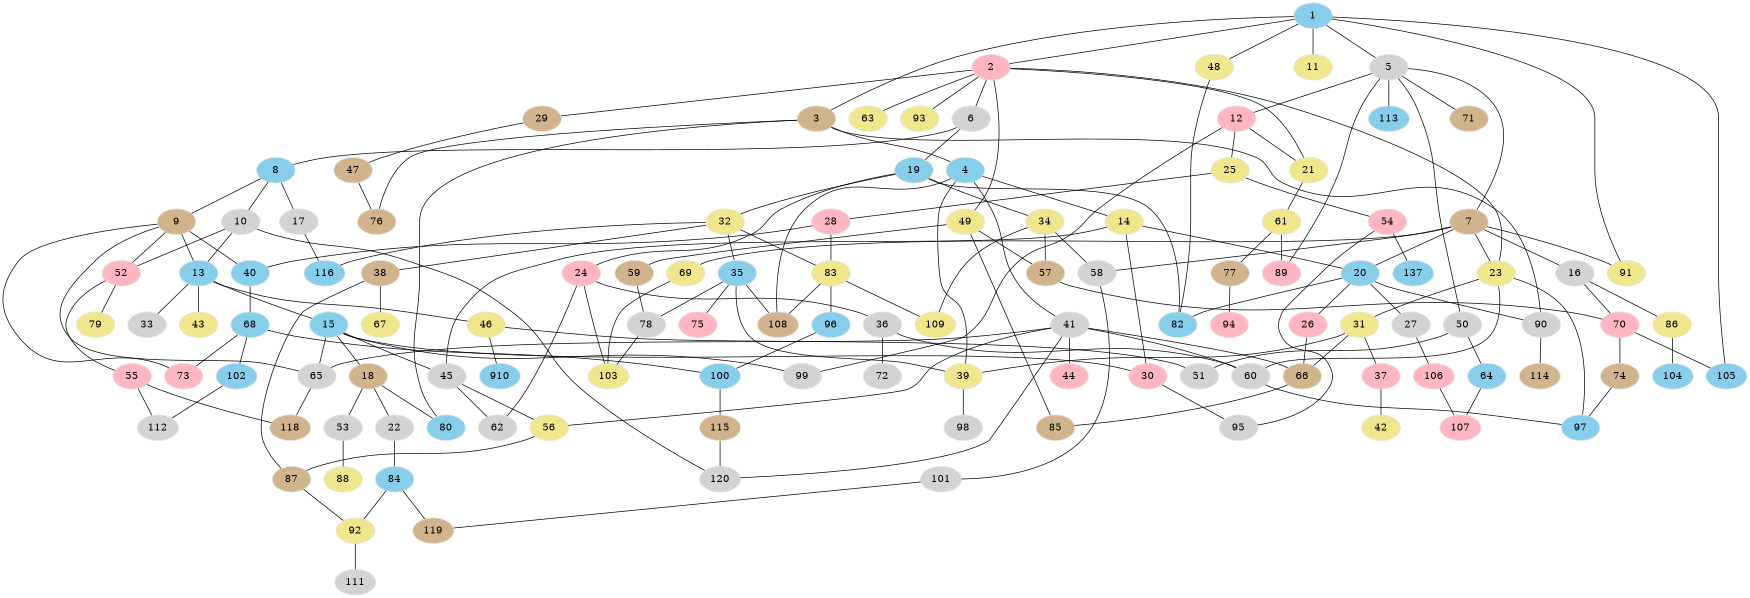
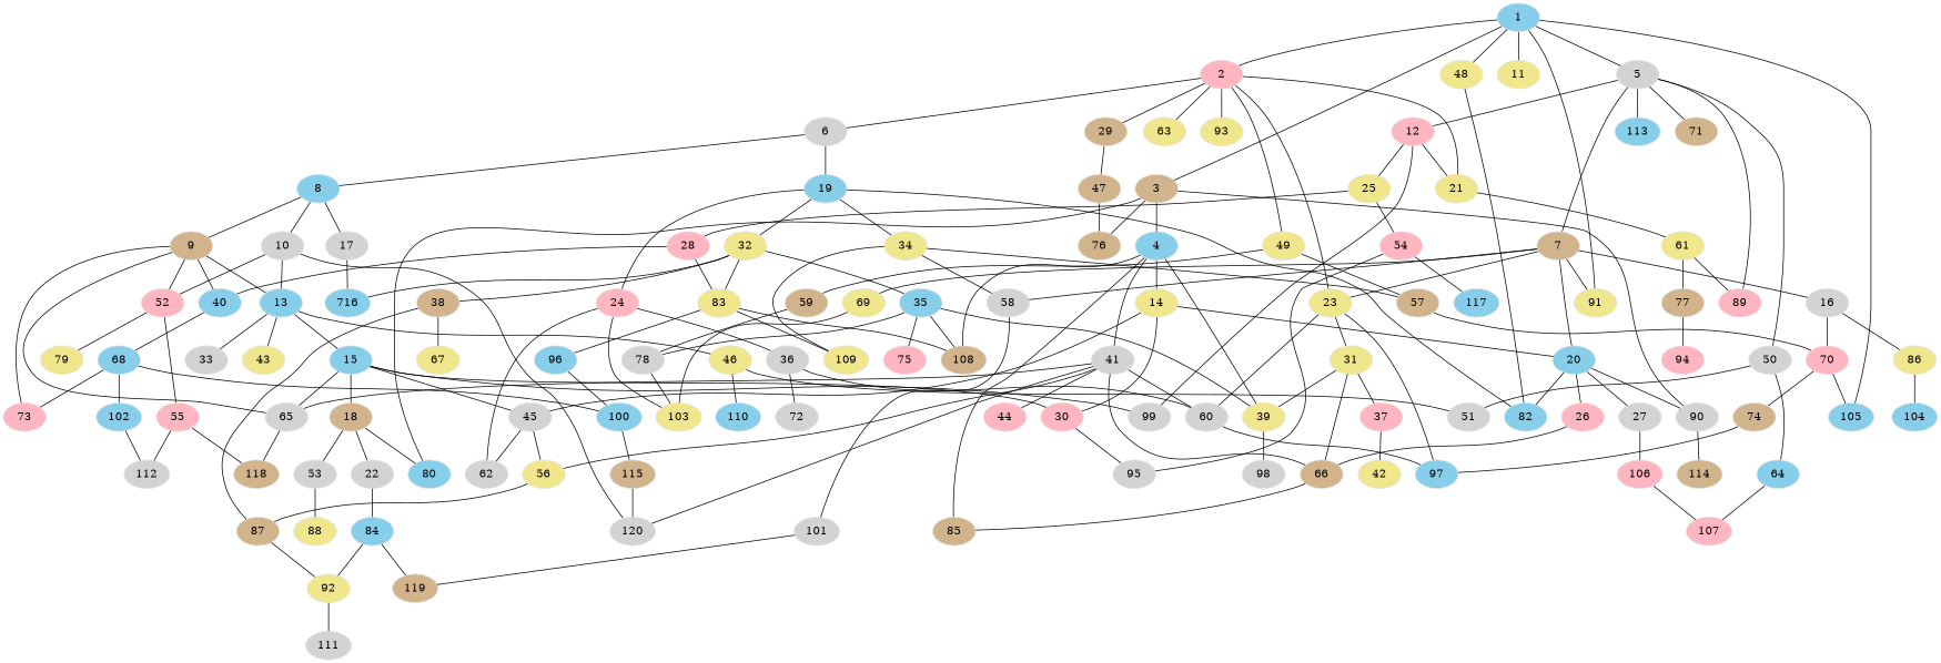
  graph {
    node [color=gray90 fillcolor=lightgrey style=filled]
    1 [fillcolor=skyblue]
    2 [fillcolor=lightpink]
    3 [fillcolor=tan]
    5
    11 [fillcolor=khaki]
    48 [fillcolor=khaki]
    91 [fillcolor=khaki]
    105 [fillcolor=skyblue]
    6
    21 [fillcolor=khaki]
    23 [fillcolor=khaki]
    29 [fillcolor=tan]
    49 [fillcolor=khaki]
    63 [fillcolor=khaki]
    93 [fillcolor=khaki]
    4 [fillcolor=skyblue]
    76 [fillcolor=tan]
    80 [fillcolor=skyblue]
    90
    7 [fillcolor=tan]
    12 [fillcolor=lightpink]
    50
    71 [fillcolor=tan]
    89 [fillcolor=lightpink]
    113 [fillcolor=skyblue]
    82 [fillcolor=skyblue]
    8 [fillcolor=skyblue]
    19 [fillcolor=skyblue]
    61 [fillcolor=khaki]
    31 [fillcolor=khaki]
    60
    97 [fillcolor=skyblue]
    47 [fillcolor=tan]
    57 [fillcolor=tan]
    59 [fillcolor=tan]
    85 [fillcolor=tan]
    14 [fillcolor=khaki]
    39 [fillcolor=khaki]
    41
    108 [fillcolor=tan]
    114 [fillcolor=tan]
    20 [fillcolor=skyblue]
    30 [fillcolor=lightpink]
    45
    98
    65
    120
    66 [fillcolor=tan]
    44 [fillcolor=lightpink]
    56 [fillcolor=khaki]
    16
    58
    69 [fillcolor=khaki]
    25 [fillcolor=khaki]
    99
    51
    64 [fillcolor=skyblue]
    9 [fillcolor=tan]
    10
    17
    24 [fillcolor=lightpink]
    32 [fillcolor=khaki]
    34 [fillcolor=khaki]
    70 [fillcolor=lightpink]
    86 [fillcolor=khaki]
    26 [fillcolor=lightpink]
    27
    101
    103 [fillcolor=khaki]
    13 [fillcolor=skyblue]
    40 [fillcolor=skyblue]
    52 [fillcolor=lightpink]
    73 [fillcolor=lightpink]
-   116 [fillcolor=skyblue]
+   116 [fillcolor=skyblue label=716]
    15 [fillcolor=skyblue]
    33
    43 [fillcolor=khaki]
    46 [fillcolor=khaki]
    68 [fillcolor=skyblue]
    55 [fillcolor=lightpink]
    79 [fillcolor=khaki]
    118 [fillcolor=tan]
    28 [fillcolor=lightpink]
    54 [fillcolor=lightpink]
    18 [fillcolor=tan]
-   110 [fillcolor=skyblue label=910]
+   110 [fillcolor=skyblue]
    95
    62
    22
    53
    74 [fillcolor=tan]
    104 [fillcolor=skyblue]
    84 [fillcolor=skyblue]
    88 [fillcolor=khaki]
    36
    83 [fillcolor=khaki]
    35 [fillcolor=skyblue]
    38 [fillcolor=tan]
    109 [fillcolor=khaki]
    106 [fillcolor=lightpink]
    77 [fillcolor=tan]
    92 [fillcolor=khaki]
    119 [fillcolor=tan]
    37 [fillcolor=lightpink]
    72
-   117 [fillcolor=skyblue label=137]
+   117 [fillcolor=skyblue]
    107 [fillcolor=lightpink]
    96 [fillcolor=skyblue]
    42 [fillcolor=khaki]
    75 [fillcolor=lightpink]
    78
    67 [fillcolor=khaki]
    87 [fillcolor=tan]
    100 [fillcolor=skyblue]
    102 [fillcolor=skyblue]
    112
    94 [fillcolor=lightpink]
    115 [fillcolor=tan]
    111
    1 -- 2
    1 -- 3
    1 -- 5
    1 -- 11
    1 -- 48
    1 -- 91
    1 -- 105
    2 -- 6
    2 -- 21
    2 -- 23
    2 -- 29
    2 -- 49
    2 -- 63
    2 -- 93
    3 -- 4
    3 -- 76
    3 -- 80
    3 -- 90
    5 -- 7
    5 -- 12
    5 -- 50
    5 -- 71
    5 -- 89
    5 -- 113
    48 -- 82
    6 -- 8
    6 -- 19
    21 -- 61
    23 -- 31
    23 -- 60
    23 -- 97
    29 -- 47
    49 -- 57
    49 -- 59
-   49 -- 85
+   4 -- 85
    4 -- 14
    4 -- 39
    4 -- 41
    4 -- 108
    90 -- 114
    7 -- 91
    7 -- 23
    7 -- 20
    7 -- 16
    7 -- 58
    7 -- 69
    12 -- 21
    12 -- 25
    12 -- 99
    50 -- 51
    50 -- 64
    8 -- 9
    8 -- 10
    8 -- 17
    19 -- 82
    19 -- 24
    19 -- 32
    19 -- 34
    61 -- 89
    61 -- 77
    31 -- 39
    31 -- 66
    31 -- 37
    60 -- 97
    47 -- 76
    57 -- 70
    59 -- 78
    14 -- 20
    14 -- 30
    14 -- 45
    39 -- 98
    41 -- 60
    41 -- 65
    41 -- 120
    41 -- 66
    41 -- 44
    41 -- 56
    20 -- 90
    20 -- 82
    20 -- 26
    20 -- 27
    30 -- 95
    45 -- 56
    45 -- 62
    65 -- 118
    66 -- 85
    56 -- 87
    16 -- 70
    16 -- 86
    58 -- 101
    69 -- 103
    25 -- 28
    25 -- 54
    64 -- 107
    9 -- 65
    9 -- 13
    9 -- 40
    9 -- 52
    9 -- 73
    10 -- 120
    10 -- 13
    10 -- 52
    17 -- 116
    24 -- 103
    24 -- 62
    24 -- 36
    32 -- 116
    32 -- 83
    32 -- 35
    32 -- 38
    34 -- 57
    34 -- 58
    34 -- 109
    70 -- 105
    70 -- 74
    86 -- 104
    26 -- 66
    27 -- 106
    101 -- 119
    13 -- 15
    13 -- 33
    13 -- 43
    13 -- 46
    40 -- 68
    52 -- 55
    52 -- 79
    15 -- 30
    15 -- 45
    15 -- 65
    15 -- 99
    15 -- 18
    46 -- 51
    46 -- 110
    68 -- 73
    68 -- 100
    68 -- 102
    55 -- 118
    55 -- 112
    28 -- 40
    28 -- 83
    54 -- 95
    54 -- 117
    18 -- 80
    18 -- 22
    18 -- 53
    22 -- 84
    53 -- 88
    74 -- 97
    84 -- 92
    84 -- 119
    36 -- 60
    36 -- 72
    83 -- 108
    83 -- 109
    83 -- 96
    35 -- 39
    35 -- 108
    35 -- 75
    35 -- 78
    38 -- 67
    38 -- 87
    106 -- 107
    77 -- 94
    92 -- 111
    37 -- 42
    96 -- 100
    78 -- 103
    87 -- 92
    100 -- 115
    102 -- 112
    115 -- 120
  }
